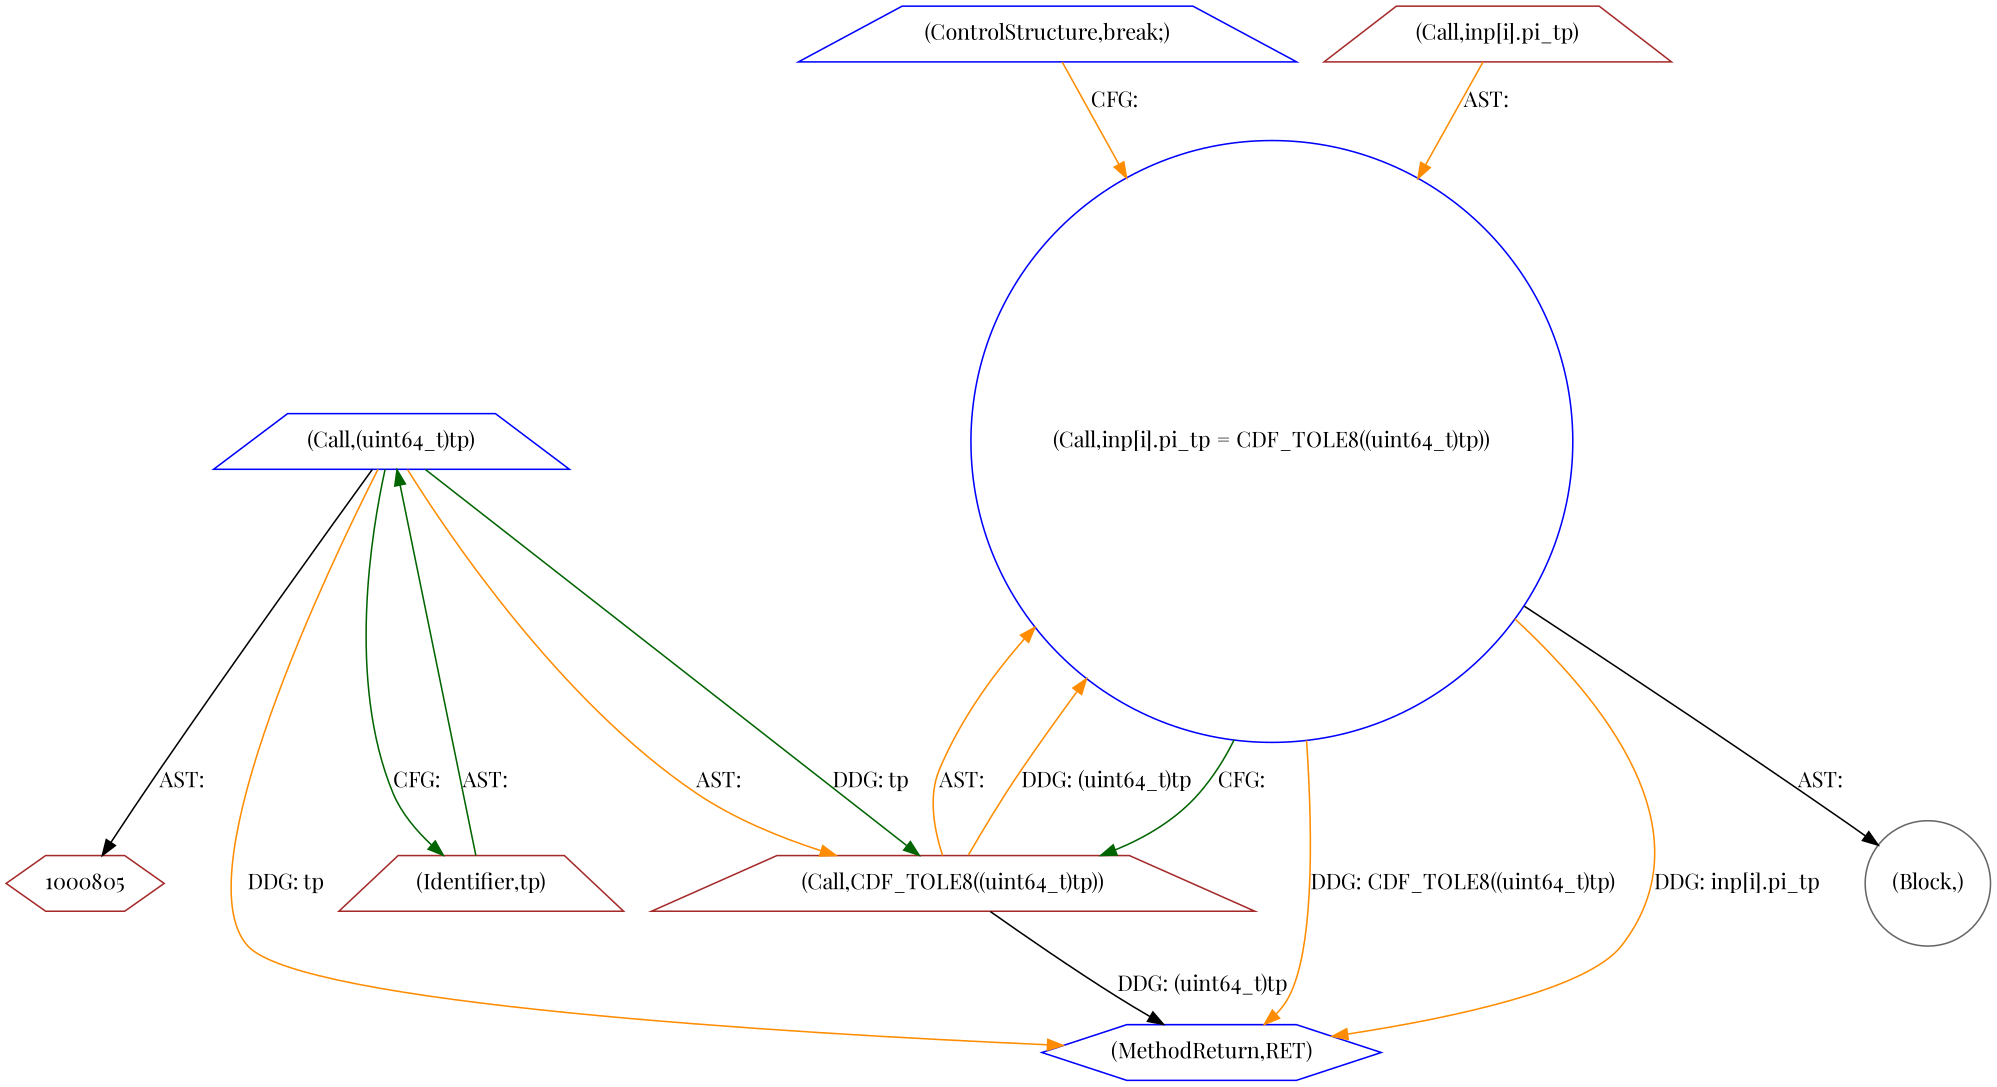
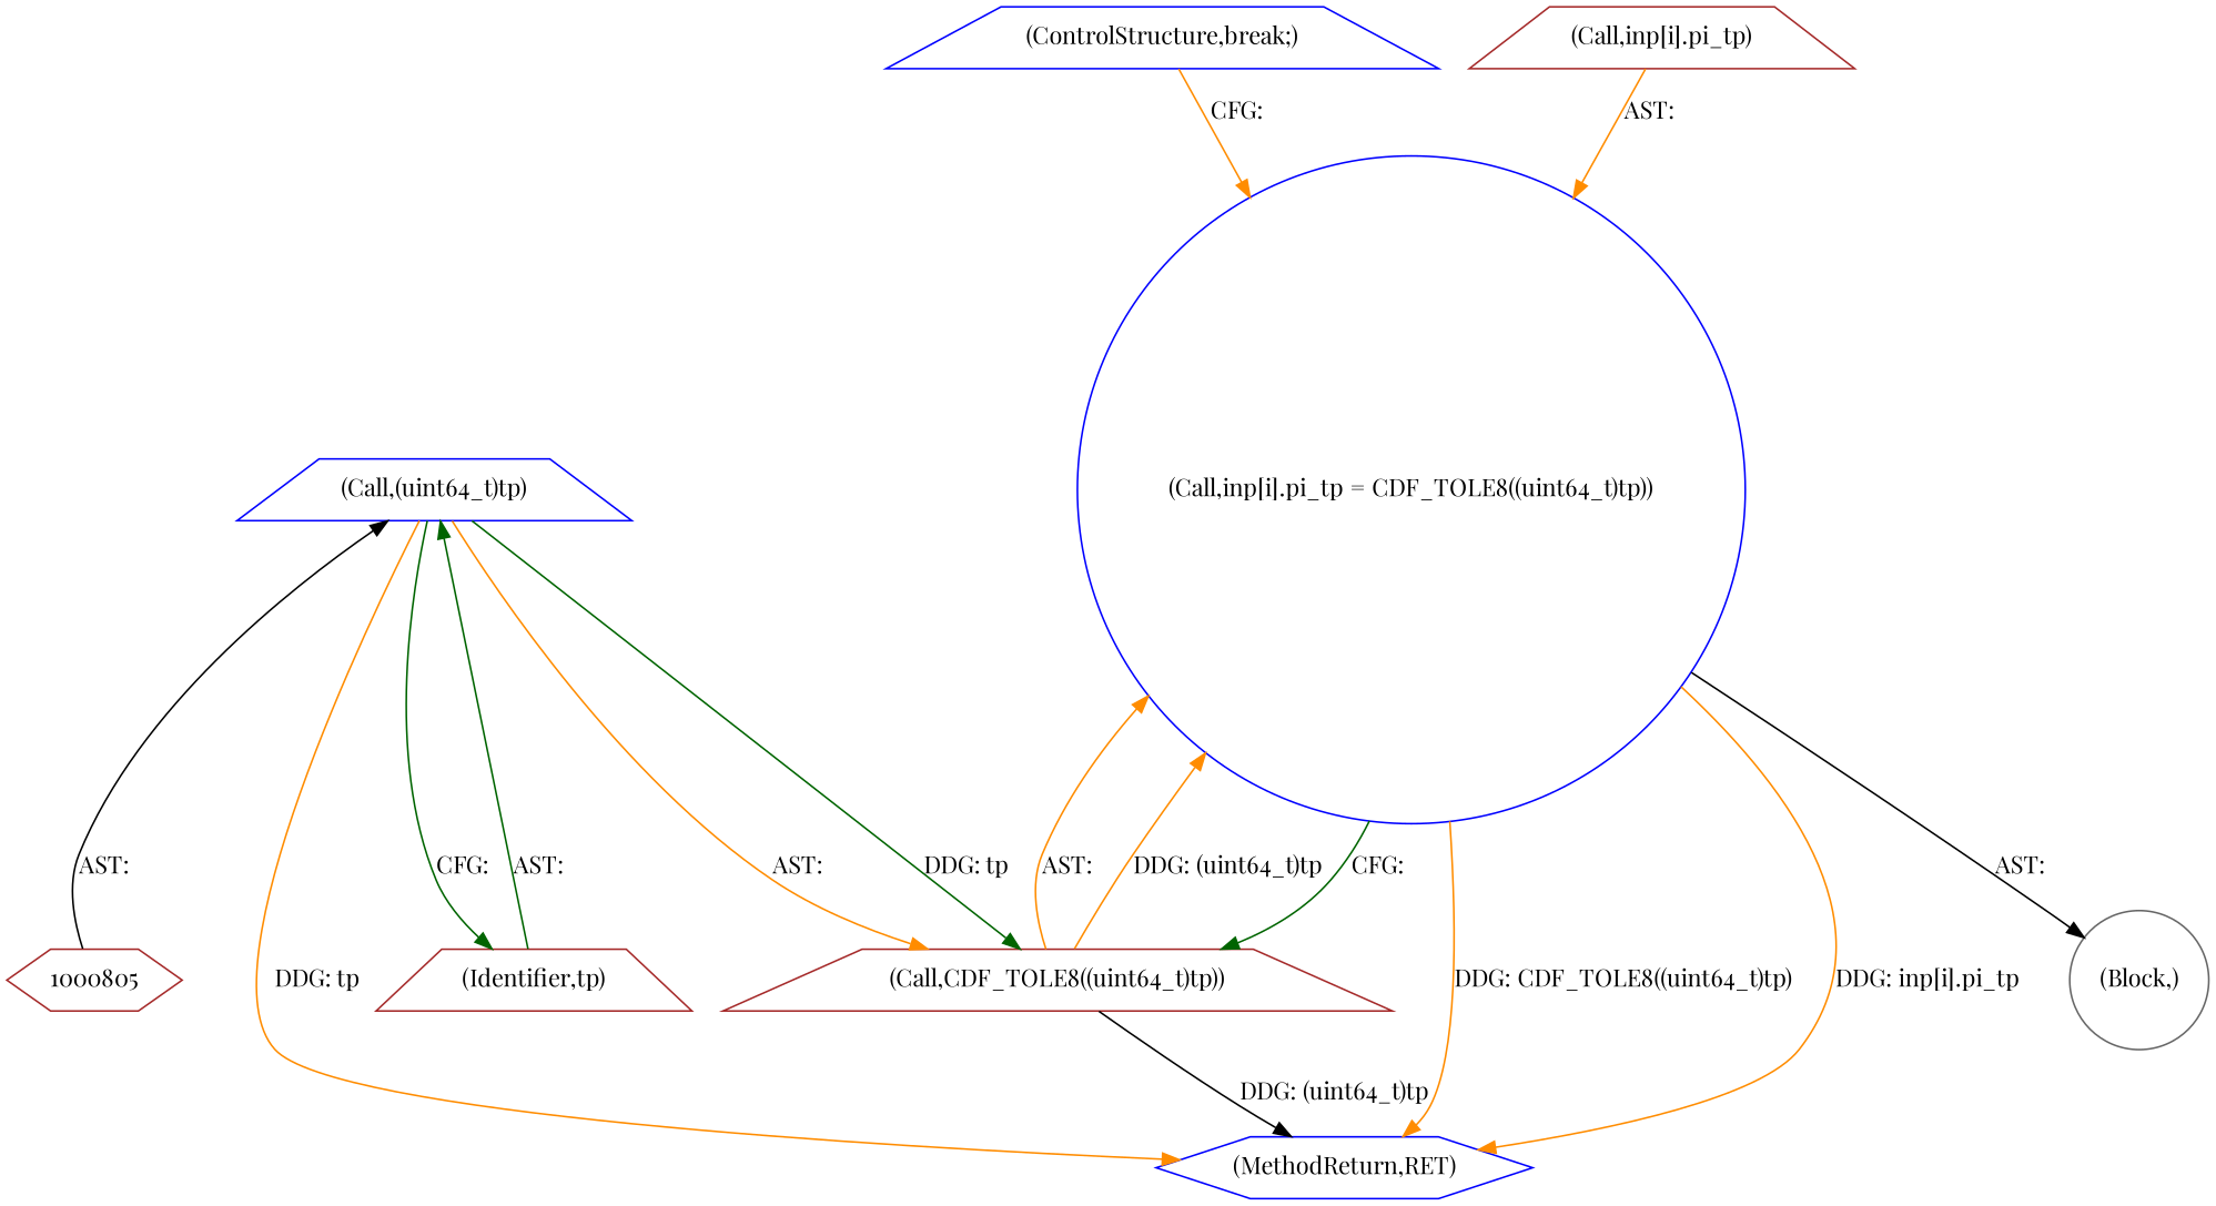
  digraph {
    fontname="Playfair Display"
    node [color=blue fontname="Playfair Display" shape=trapezium]
    edge [color=darkorange fontname="Playfair Display"]
    n1 [label="(Call,inp[i].pi_tp = CDF_TOLE8((uint64_t)tp))" shape=circle]
    n2 [color=brown label="(Call,CDF_TOLE8((uint64_t)tp))"]
    n3 [label="(MethodReturn,RET)" shape=hexagon]
    n4 [color=gray40 label="(Block,)" shape=circle]
    n5 [label="(Call,(uint64_t)tp)"]
    n6 [color=brown label="(Identifier,tp)"]
    n7 [label="(ControlStructure,break;)"]
    n8 [color=brown label="(Call,inp[i].pi_tp)"]
    1000805 [color=brown shape=hexagon]
    n1 -> n2 [color=darkgreen label="CFG: "]
    n1 -> n3 [label="DDG: CDF_TOLE8((uint64_t)tp)"]
    n1 -> n3 [label="DDG: inp[i].pi_tp"]
    n1 -> n4 [color=black label="AST: "]
    n2 -> n1 [label="AST: "]
    n2 -> n1 [label="DDG: (uint64_t)tp"]
    n2 -> n3 [color=black label="DDG: (uint64_t)tp"]
    n5 -> n2 [label="AST: "]
    n5 -> n2 [color=darkgreen label="DDG: tp"]
    n5 -> n3 [label="DDG: tp"]
    n5 -> n6 [color=darkgreen label="CFG: "]
    n6 -> n5 [color=darkgreen label="AST: "]
    n7 -> n1 [label="CFG: "]
    n8 -> n1 [label="AST: "]
-   n5 -> 1000805 [color=black label="AST: "]
+   1000805 -> n5 [color=black label="AST: "]
  }
